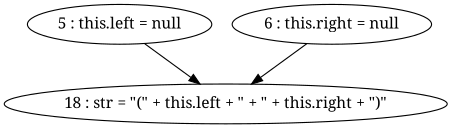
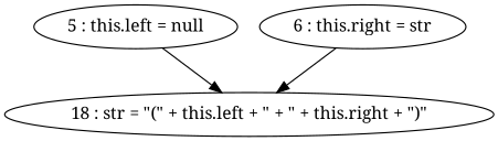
  digraph {
    fontname="Noto Serif"
    node [fontname="Noto Serif"]
    edge [fontname="Noto Serif"]
    "5 : this.left = null"
    "18 : str = \"(\" + this.left + \" + \" + this.right + \")\""
-   "6 : this.right = null"
+   "6 : this.right = null" [label="6 : this.right = str"]
    "5 : this.left = null" -> "18 : str = \"(\" + this.left + \" + \" + this.right + \")\""
    "6 : this.right = null" -> "18 : str = \"(\" + this.left + \" + \" + this.right + \")\""
  }
